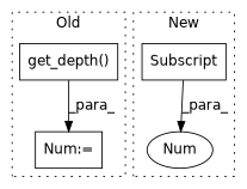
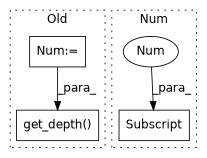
  digraph {
    fontname="DejaVu Sans"
    node [fontname="DejaVu Sans" shape=box]
    edge [fontname="DejaVu Sans"]
    n1 [a=75 l="15,1" label="get_depth()" s="1655,1671"]
    n2 [a=68 l=3 label="Num:=" s=1620]
    n3 [a=63 l="21,0" label=Subscript s="1395,0"]
    n4 [a=76 l=1 label=Num s=1414 shape=ellipse]
    subgraph cluster_1 {
      label=Old
      style=dotted
      n1
      n2
    }
    subgraph cluster_2 {
-     label=New
+     label=Num
      style=dotted
      n3
      n4
    }
-   n1 -> n2 [label=_para_]
-   n3 -> n4 [label=_para_]
+   n2 -> n1 [label=_para_]
+   n4 -> n3 [label=_para_]
  }
